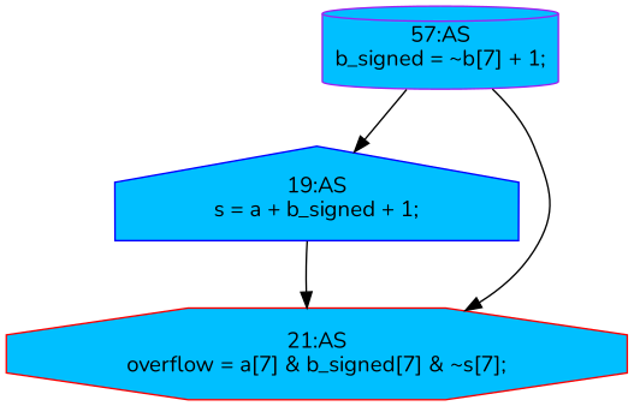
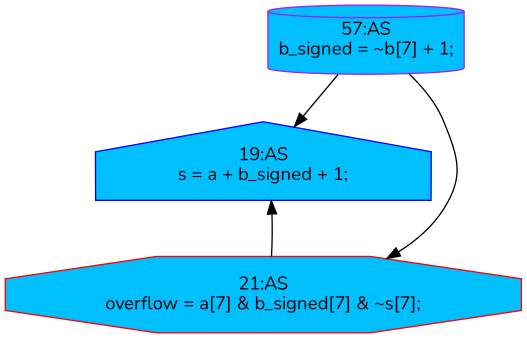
  strict digraph {
    fontname=Nunito
    node [fillcolor=deepskyblue fontname=Nunito statements="[]" style=filled typ=Assign]
    edge [fontname=Nunito]
    n1 [ast="<pyverilog.vparser.ast.Assign object at 0x7f0aa690e2d0>" color=blue def_var="['s']" label="19:AS\ns = a + b_signed + 1;" shape=house use_var="['a', 'b_signed']"]
    n2 [ast="<pyverilog.vparser.ast.Assign object at 0x7f0aa6966ed0>" color=red def_var="['overflow']" label="21:AS\noverflow = a[7] & b_signed[7] & ~s[7];" shape=octagon use_var="['a', 'b_signed', 's']"]
    n3 [ast="<pyverilog.vparser.ast.Assign object at 0x7f0aa69637d0>" color=purple def_var="['b_signed']" label="57:AS\nb_signed = ~b[7] + 1;" shape=cylinder use_var="['b']"]
-   n1 -> n2
+   n2 -> n1
    n3 -> n1
    n3 -> n2
  }
